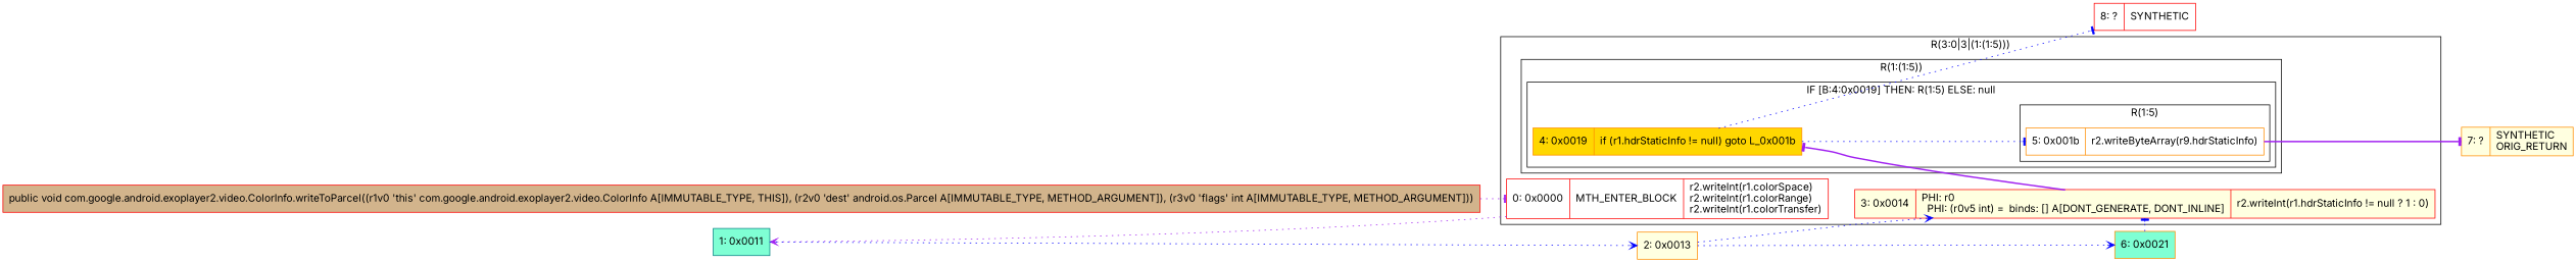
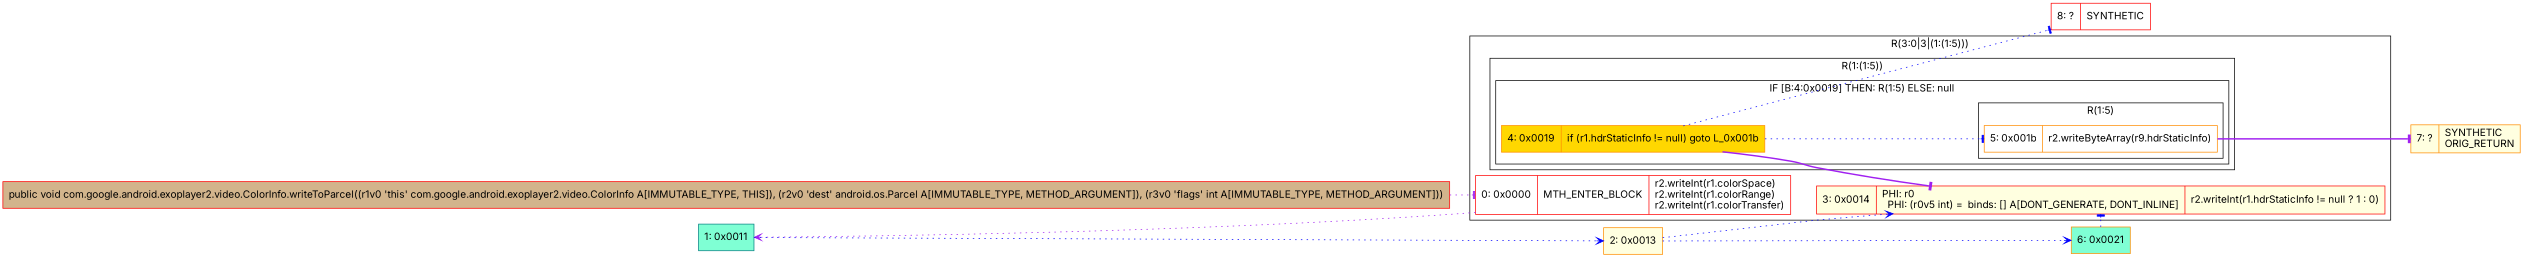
  digraph {
    fontname=Inter
    rankdir=LR
    node [color=darkorange fillcolor=white fontname=Inter shape=record style=filled]
    edge [arrowhead=tee color=blue fontname=Inter style=dotted]
    n1 [label="{5\:\ 0x001b|r2.writeByteArray(r9.hdrStaticInfo)\l}"]
    n2 [fillcolor=gold label="{4\:\ 0x0019|if (r1.hdrStaticInfo != null) goto L_0x001b\l}"]
    n3 [color=red label="{0\:\ 0x0000|MTH_ENTER_BLOCK\l|r2.writeInt(r1.colorSpace)\lr2.writeInt(r1.colorRange)\lr2.writeInt(r1.colorTransfer)\l}"]
    n4 [color=red fillcolor=lightyellow label="{3\:\ 0x0014|PHI: r0 \l  PHI: (r0v5 int) =  binds: [] A[DONT_GENERATE, DONT_INLINE]\l|r2.writeInt(r1.hdrStaticInfo != null ? 1 : 0)\l}"]
    n5 [fillcolor=lightyellow label="{7\:\ ?|SYNTHETIC\lORIG_RETURN\l}"]
    n6 [color=red label="{8\:\ ?|SYNTHETIC\l}"]
    n7 [color=teal fillcolor=aquamarine label="{1\:\ 0x0011}"]
    n8 [fillcolor=lightyellow label="{2\:\ 0x0013}"]
    n9 [fillcolor=aquamarine label="{6\:\ 0x0021}"]
    n10 [color=red fillcolor=tan label="{public void com.google.android.exoplayer2.video.ColorInfo.writeToParcel((r1v0 'this' com.google.android.exoplayer2.video.ColorInfo A[IMMUTABLE_TYPE, THIS]), (r2v0 'dest' android.os.Parcel A[IMMUTABLE_TYPE, METHOD_ARGUMENT]), (r3v0 'flags' int A[IMMUTABLE_TYPE, METHOD_ARGUMENT])) }"]
    subgraph cluster_1 {
      label="R(3:0|3|(1:(1:5)))"
      n3
      n4
      subgraph cluster_2 {
        label="R(1:(1:5))"
        subgraph cluster_3 {
          label="IF [B:4:0x0019] THEN: R(1:5) ELSE: null"
          n2
          subgraph cluster_4 {
            label="R(1:5)"
            n1
          }
        }
      }
    }
    n1 -> n5 [color=purple style=bold]
    n2 -> n1
    n2 -> n6
    n3 -> n7 [arrowhead=vee color=purple]
-   n4 -> n2 [color=purple style=bold]
+   n2 -> n4 [color=purple style=bold]
    n7 -> n8 [arrowhead=vee]
    n8 -> n4 [arrowhead=vee]
    n8 -> n9 [arrowhead=vee]
    n9 -> n4
    n10 -> n3 [color=purple]
  }
